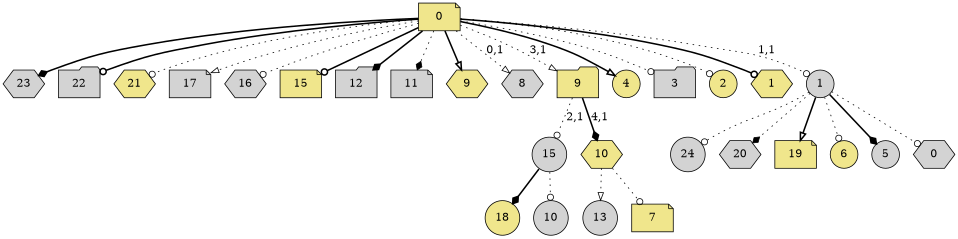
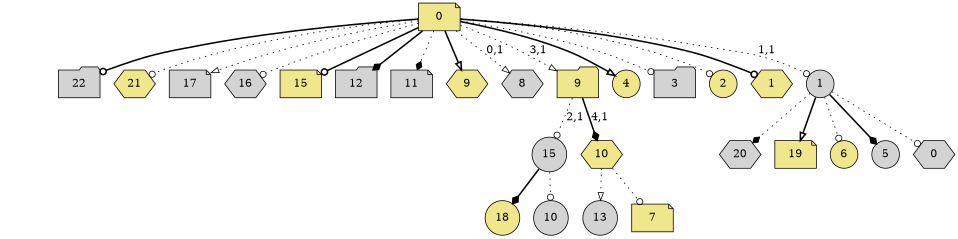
  digraph {
    node [fillcolor=lightgrey shape=circle style=filled]
    edge [arrowhead=odot style=dotted]
-   n1 [label=24]
-   n2 [label=23 shape=hexagon]
    n3 [label=22 shape=folder]
    n4 [fillcolor=khaki label=21 shape=hexagon]
    n5 [label=20 shape=hexagon]
    n6 [fillcolor=khaki label=19 shape=note]
    n7 [fillcolor=khaki label=18]
    n8 [label=17 shape=note]
    n9 [label=16 shape=hexagon]
    n10 [fillcolor=khaki label=15 shape=note]
    n11 [label=13]
    n12 [label=12 shape=folder]
    n13 [label=11 shape=note]
    n14 [label=10]
    15
    n16 [fillcolor=khaki label=9 shape=hexagon]
    n17 [label=8 shape=hexagon]
    n18 [fillcolor=khaki label=7 shape=note]
    10 [fillcolor=khaki shape=hexagon]
    9 [fillcolor=khaki shape=folder]
    n21 [fillcolor=khaki label=6]
    n22 [label=5]
    n23 [fillcolor=khaki label=4]
    n24 [label=3 shape=folder]
    n25 [fillcolor=khaki label=2]
    n26 [fillcolor=khaki label=1 shape=hexagon]
    n27 [label=0 shape=hexagon]
    1
    0 [fillcolor=khaki shape=note]
    15 -> n7 [arrowhead=diamond style=bold]
    15 -> n14
    10 -> n11 [arrowhead=onormal]
    10 -> n18
    9 -> 15 [label="2,1"]
    9 -> 10 [arrowhead=diamond label="4,1" style=bold]
-   1 -> n1
    1 -> n5 [arrowhead=diamond]
    1 -> n6 [arrowhead=onormal style=bold]
    1 -> n21
    1 -> n22 [arrowhead=diamond style=bold]
    1 -> n27
-   0 -> n2 [arrowhead=diamond style=bold]
    0 -> n3 [style=bold]
    0 -> n4
    0 -> n8 [arrowhead=onormal]
    0 -> n9
    0 -> n10 [style=bold]
    0 -> n12 [arrowhead=diamond style=bold]
    0 -> n13 [arrowhead=diamond]
    0 -> n16 [arrowhead=onormal style=bold]
    0 -> n17 [arrowhead=onormal label="0,1"]
    0 -> 9 [arrowhead=onormal label="3,1"]
    0 -> n23 [arrowhead=onormal style=bold]
    0 -> n24
    0 -> n25
    0 -> n26 [style=bold]
    0 -> 1 [label="1,1"]
  }
